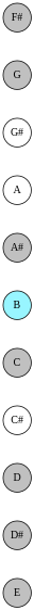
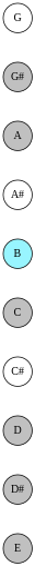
  graph {
    fontname="Liberation Serif"
    mindist=.1
    node [fillcolor=gray fontname="Liberation Serif" margin=0 shape=circle style=filled]
    edge [fontname="Liberation Serif" style=invis]
    E
-   "F#"
-   G
-   "G#" [fillcolor=white]
-   A [fillcolor=white]
-   "A#"
+   G [fillcolor=white]
+   "G#"
+   A
+   "A#" [fillcolor=white]
    B [fillcolor=cadetblue1]
    C
    "C#" [fillcolor=white]
    D
    "D#"
    subgraph sub_1 {
      E
-     "F#"
      G
      "G#"
      A
      "A#"
      B
      C
      "C#"
      D
      "D#"
    }
-   "F#" -- G
    G -- "G#"
    "G#" -- A
    A -- "A#"
    "A#" -- B
    B -- C
    C -- "C#"
    "C#" -- D
    D -- "D#"
    "D#" -- E
  }
